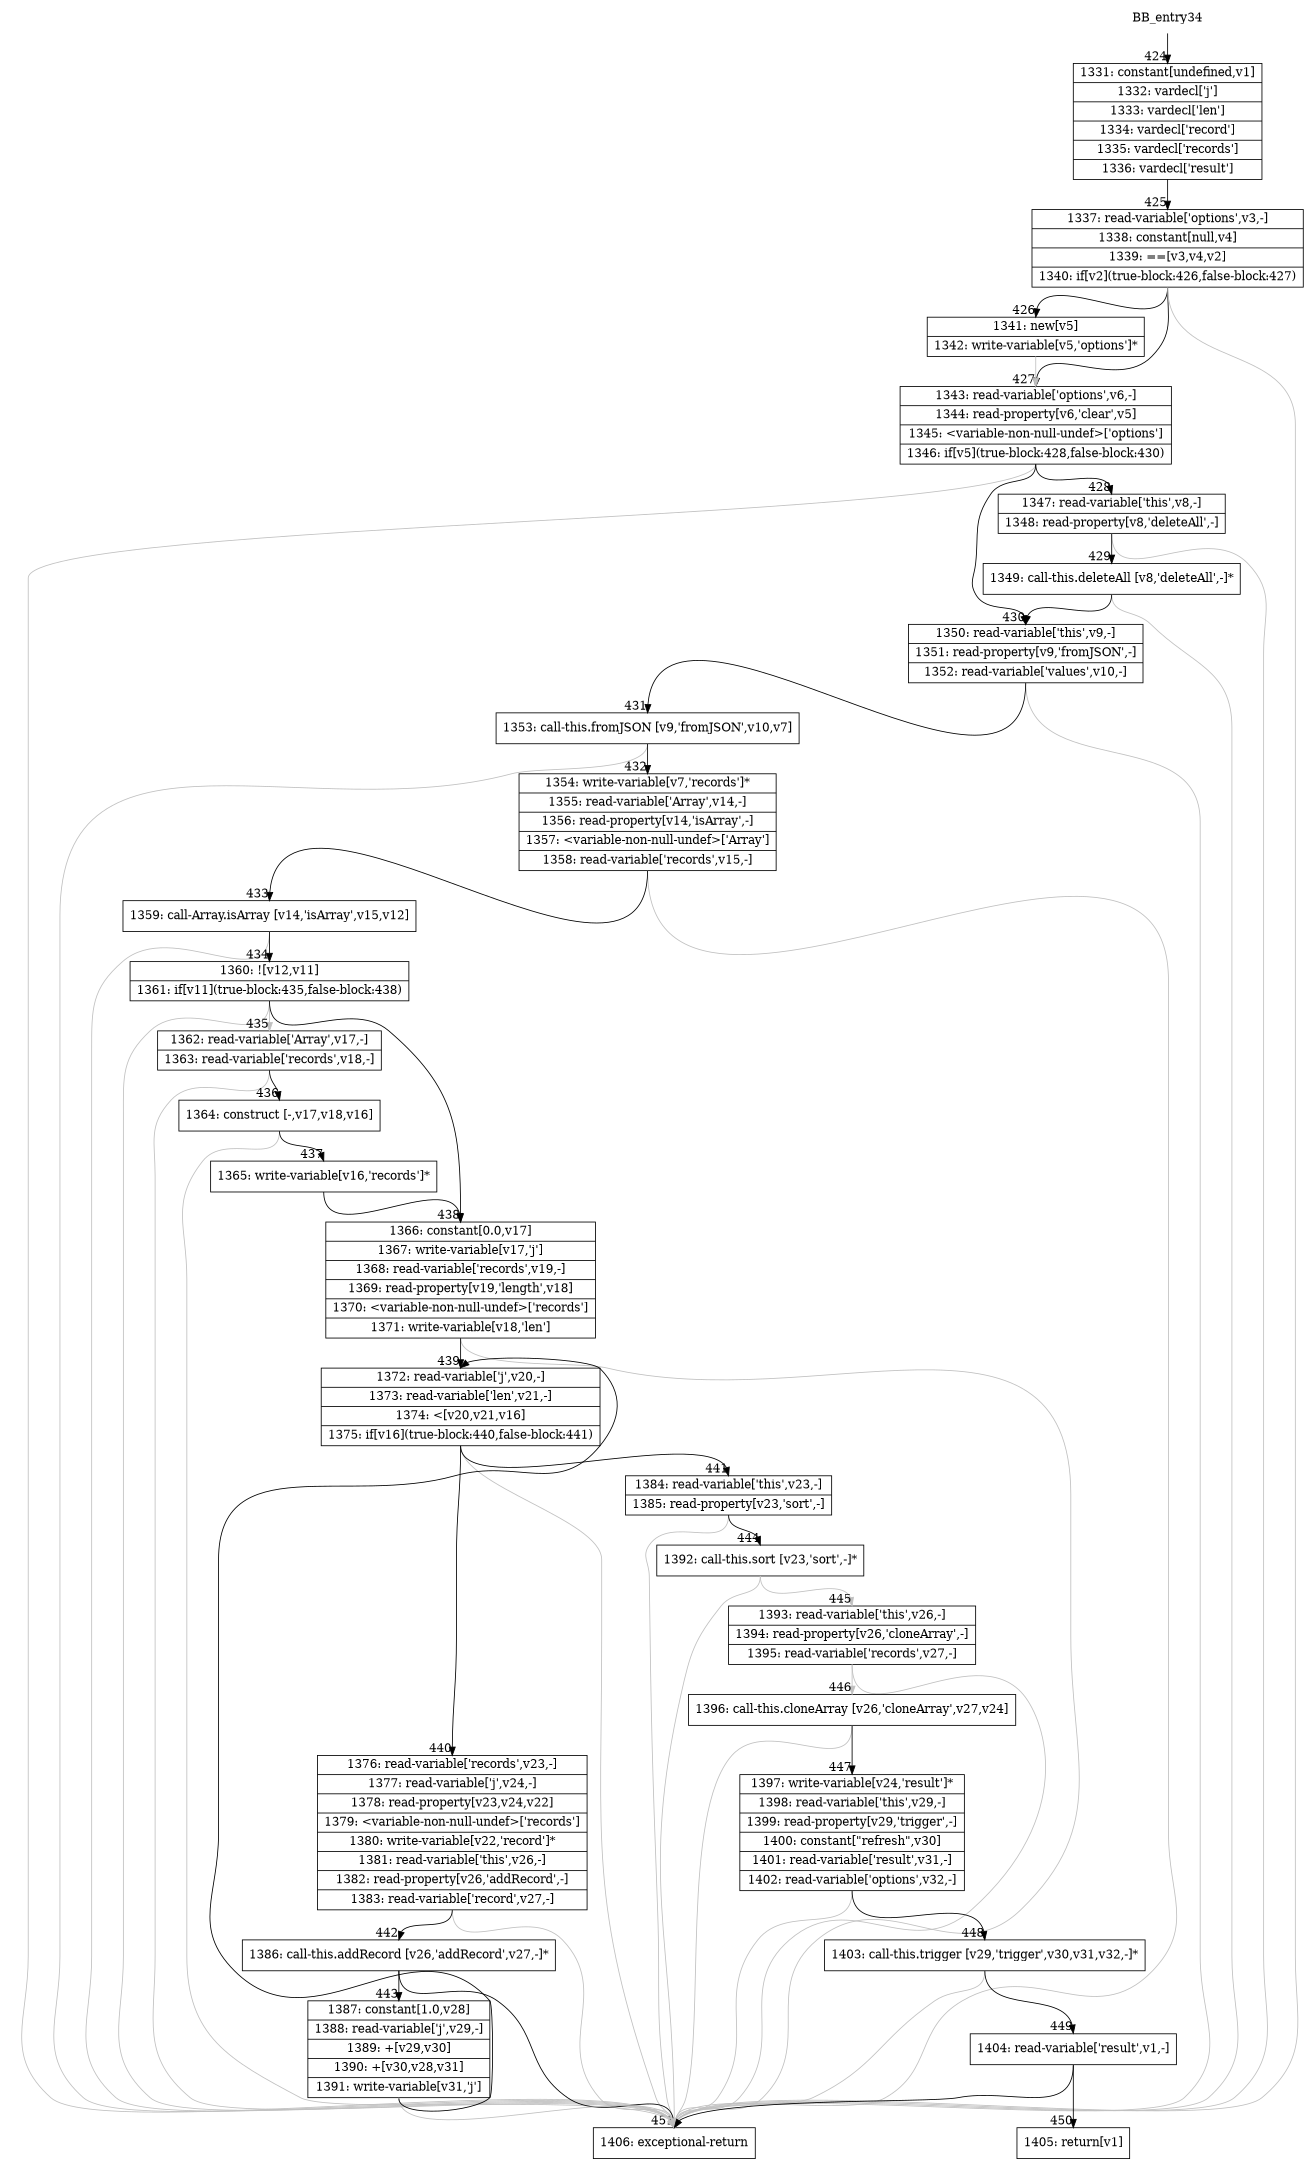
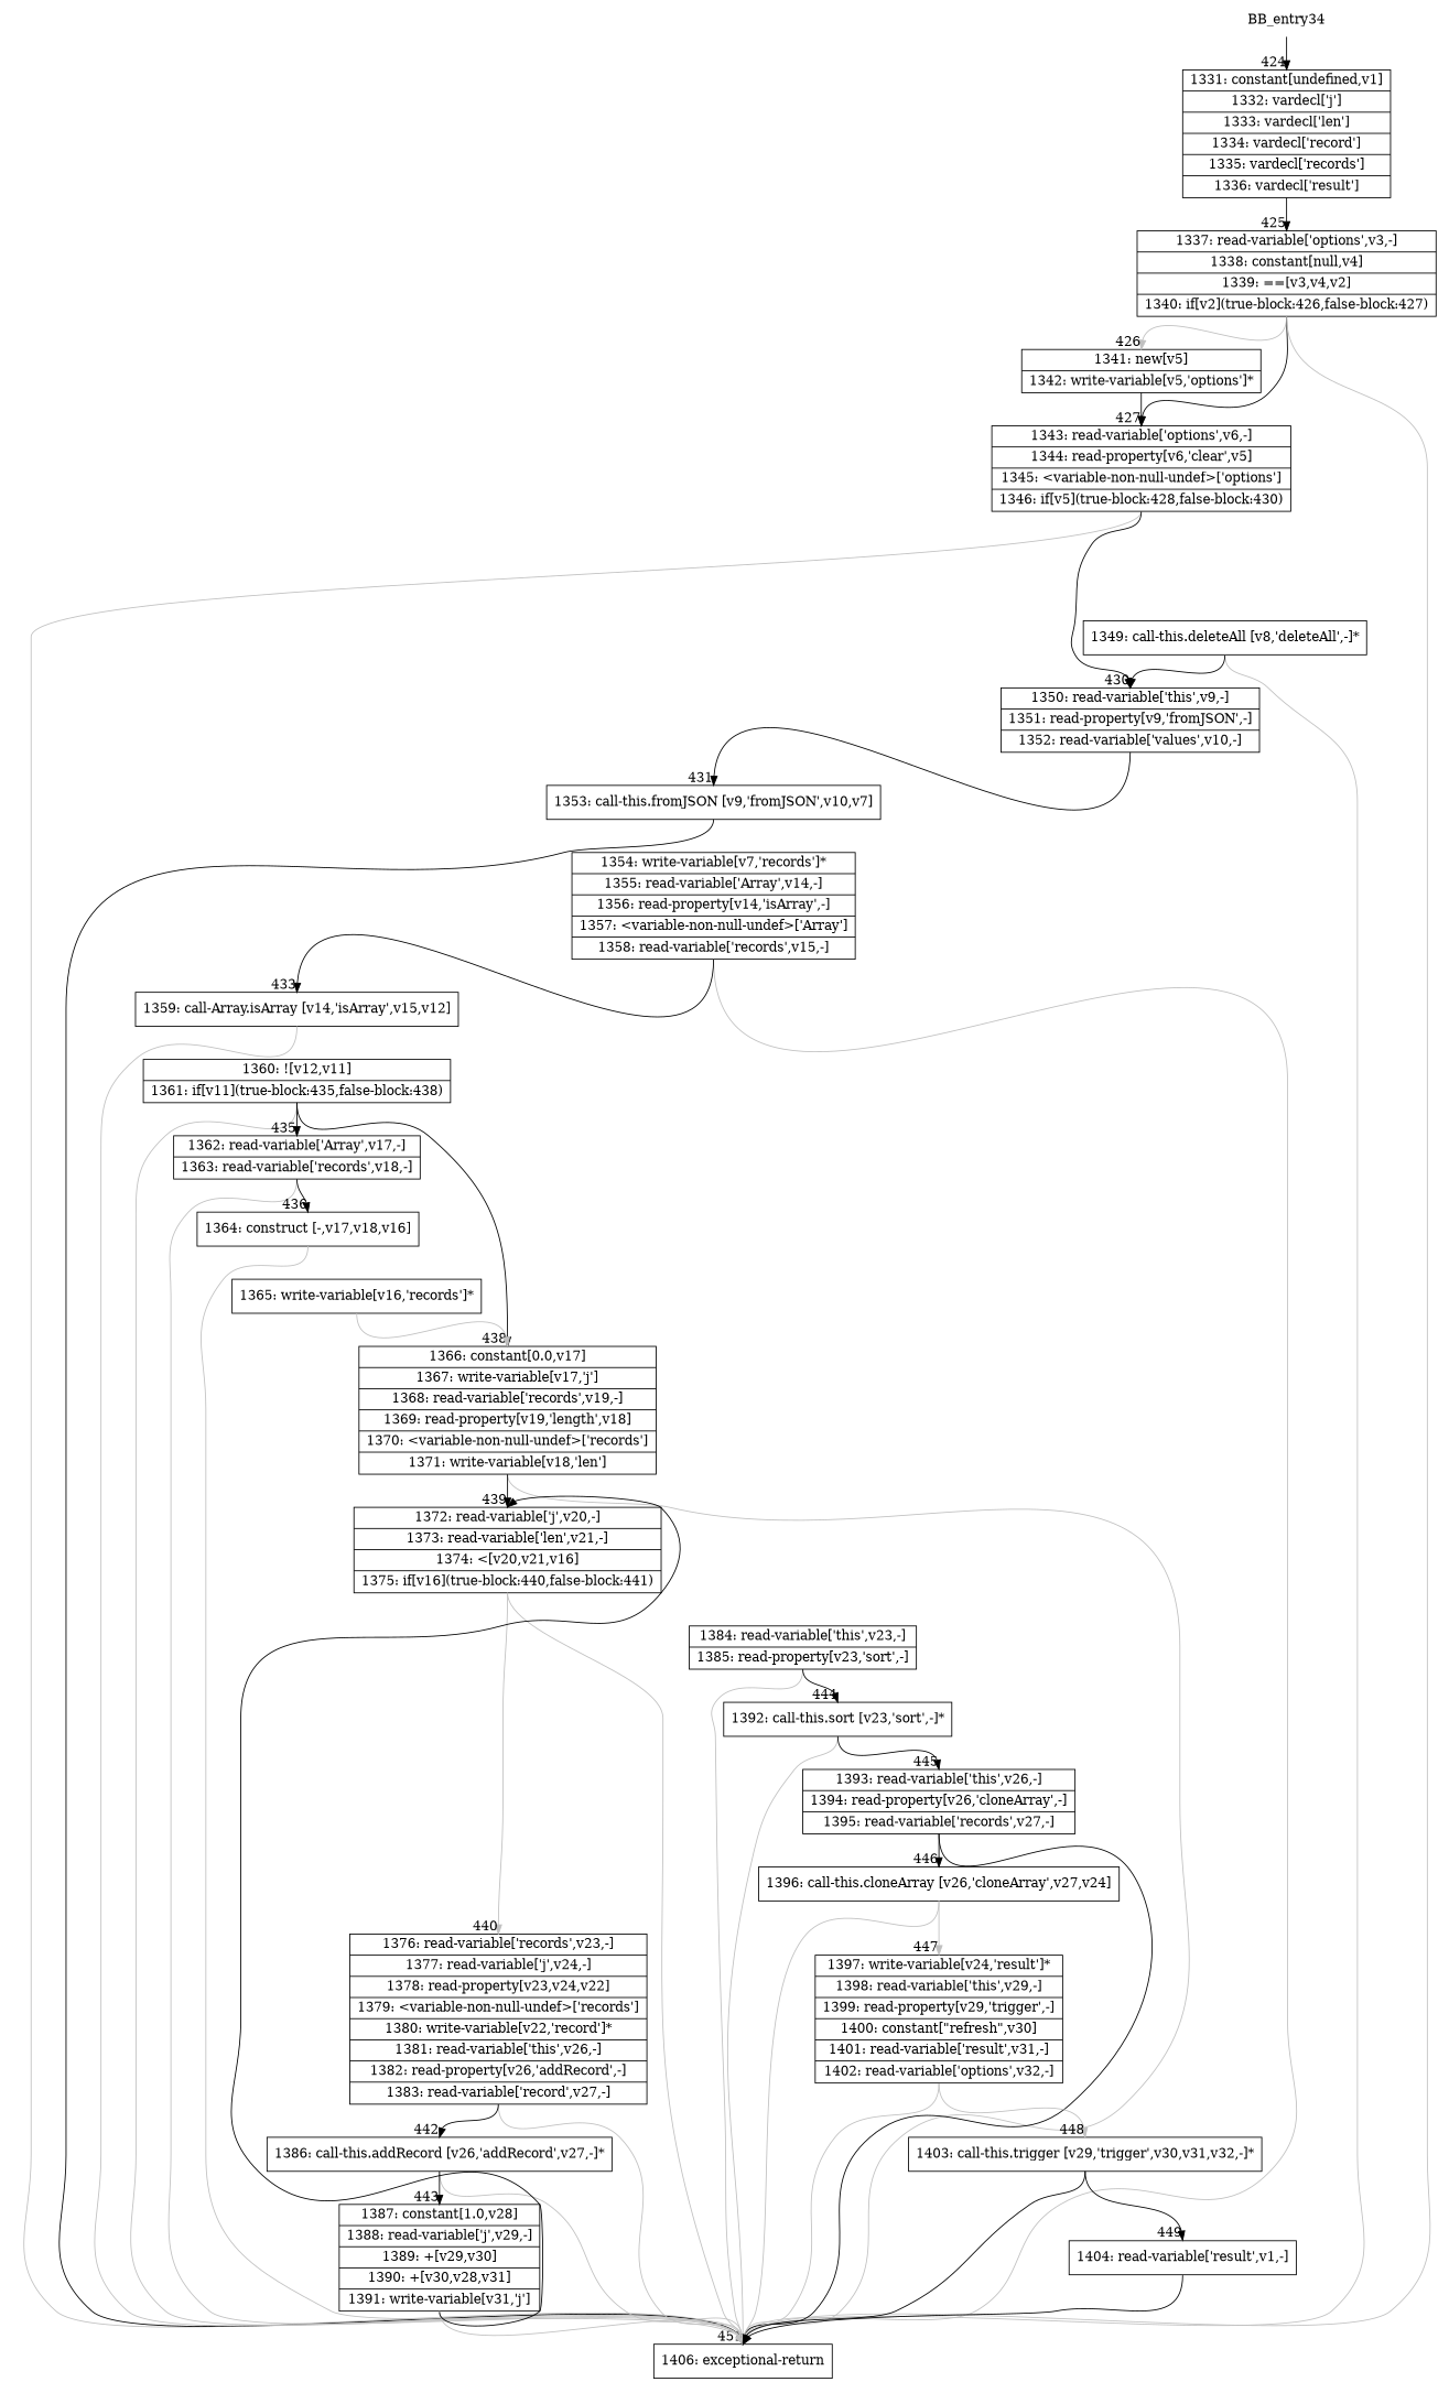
  digraph {
    rankdir=TD
    node [shape=record]
    edge [headport=n tailport=s]
    n1 [label=BB_entry34 shape=none]
    n2 [label="{1331: constant[undefined,v1]|1332: vardecl['j']|1333: vardecl['len']|1334: vardecl['record']|1335: vardecl['records']|1336: vardecl['result']}"]
    n3 [label="{1337: read-variable['options',v3,-]|1338: constant[null,v4]|1339: ==[v3,v4,v2]|1340: if[v2](true-block:426,false-block:427)}"]
    n4 [label="{1341: new[v5]|1342: write-variable[v5,'options']*}"]
    n5 [label="{1343: read-variable['options',v6,-]|1344: read-property[v6,'clear',v5]|1345: \<variable-non-null-undef\>['options']|1346: if[v5](true-block:428,false-block:430)}"]
    n6 [label="{1406: exceptional-return}"]
-   n7 [label="{1347: read-variable['this',v8,-]|1348: read-property[v8,'deleteAll',-]}"]
    n8 [label="{1350: read-variable['this',v9,-]|1351: read-property[v9,'fromJSON',-]|1352: read-variable['values',v10,-]}"]
    n9 [label="{1349: call-this.deleteAll [v8,'deleteAll',-]*}"]
    n10 [label="{1353: call-this.fromJSON [v9,'fromJSON',v10,v7]}"]
    n11 [label="{1354: write-variable[v7,'records']*|1355: read-variable['Array',v14,-]|1356: read-property[v14,'isArray',-]|1357: \<variable-non-null-undef\>['Array']|1358: read-variable['records',v15,-]}"]
    n12 [label="{1359: call-Array.isArray [v14,'isArray',v15,v12]}"]
    n13 [label="{1360: ![v12,v11]|1361: if[v11](true-block:435,false-block:438)}"]
    n14 [label="{1362: read-variable['Array',v17,-]|1363: read-variable['records',v18,-]}"]
    n15 [label="{1366: constant[0.0,v17]|1367: write-variable[v17,'j']|1368: read-variable['records',v19,-]|1369: read-property[v19,'length',v18]|1370: \<variable-non-null-undef\>['records']|1371: write-variable[v18,'len']}"]
    n16 [label="{1364: construct [-,v17,v18,v16]}"]
    n17 [label="{1372: read-variable['j',v20,-]|1373: read-variable['len',v21,-]|1374: \<[v20,v21,v16]|1375: if[v16](true-block:440,false-block:441)}"]
    n18 [label="{1365: write-variable[v16,'records']*}"]
    n19 [label="{1376: read-variable['records',v23,-]|1377: read-variable['j',v24,-]|1378: read-property[v23,v24,v22]|1379: \<variable-non-null-undef\>['records']|1380: write-variable[v22,'record']*|1381: read-variable['this',v26,-]|1382: read-property[v26,'addRecord',-]|1383: read-variable['record',v27,-]}"]
    n20 [label="{1384: read-variable['this',v23,-]|1385: read-property[v23,'sort',-]}"]
    n21 [label="{1386: call-this.addRecord [v26,'addRecord',v27,-]*}"]
    n22 [label="{1392: call-this.sort [v23,'sort',-]*}"]
    n23 [label="{1387: constant[1.0,v28]|1388: read-variable['j',v29,-]|1389: +[v29,v30]|1390: +[v30,v28,v31]|1391: write-variable[v31,'j']}"]
    n24 [label="{1393: read-variable['this',v26,-]|1394: read-property[v26,'cloneArray',-]|1395: read-variable['records',v27,-]}"]
    n25 [label="{1396: call-this.cloneArray [v26,'cloneArray',v27,v24]}"]
    n26 [label="{1397: write-variable[v24,'result']*|1398: read-variable['this',v29,-]|1399: read-property[v29,'trigger',-]|1400: constant[\"refresh\",v30]|1401: read-variable['result',v31,-]|1402: read-variable['options',v32,-]}"]
    n27 [label="{1403: call-this.trigger [v29,'trigger',v30,v31,v32,-]*}"]
    n28 [label="{1404: read-variable['result',v1,-]}"]
-   n29 [label="{1405: return[v1]}"]
    n1 -> n2 [headlabel="    424"]
    n2 -> n3 [headlabel="      425"]
-   n3 -> n4 [headlabel="      426"]
+   n3 -> n4 [headlabel="      426" color=gray]
    n3 -> n5 [headlabel="      427"]
    n3 -> n6 [color=gray headlabel="      451"]
-   n4 -> n5 [color=gray]
+   n4 -> n5
    n5 -> n6 [color=gray]
-   n5 -> n7 [headlabel="      428"]
    n5 -> n8 [headlabel="      430"]
-   n7 -> n6 [color=gray]
-   n7 -> n9 [headlabel="      429"]
-   n8 -> n6 [color=gray]
    n8 -> n10 [headlabel="      431"]
    n9 -> n6 [color=gray]
    n9 -> n8
-   n10 -> n6 [color=gray]
-   n10 -> n11 [headlabel="      432"]
+   n10 -> n6 [color=black]
    n11 -> n6 [color=gray]
    n11 -> n12 [headlabel="      433"]
    n12 -> n6 [color=gray]
-   n12 -> n13 [headlabel="      434"]
    n13 -> n6 [color=gray]
-   n13 -> n14 [headlabel="      435" color=gray]
+   n13 -> n14 [headlabel="      435"]
    n13 -> n15 [headlabel="      438"]
    n14 -> n6 [color=gray]
    n14 -> n16 [headlabel="      436"]
    n15 -> n6 [color=gray]
    n15 -> n17 [headlabel="      439"]
    n16 -> n6 [color=gray]
-   n16 -> n18 [headlabel="      437"]
    n17 -> n6 [color=gray]
-   n17 -> n19 [headlabel="      440"]
-   n17 -> n20 [headlabel="      441"]
-   n18 -> n15
+   n17 -> n19 [headlabel="      440" color=gray]
+   n18 -> n15 [color=gray]
    n19 -> n6 [color=gray]
    n19 -> n21 [headlabel="      442"]
    n20 -> n6 [color=gray]
    n20 -> n22 [headlabel="      444"]
-   n21 -> n6 [color=black]
+   n21 -> n6 [color=gray]
    n21 -> n23 [headlabel="      443"]
    n22 -> n6 [color=gray]
-   n22 -> n24 [headlabel="      445" color=gray]
+   n22 -> n24 [headlabel="      445"]
    n23 -> n6 [color=gray]
    n23 -> n17
-   n24 -> n6 [color=gray]
-   n24 -> n25 [headlabel="      446" color=gray]
+   n24 -> n6 [color=black]
+   n24 -> n25 [headlabel="      446"]
    n25 -> n6 [color=gray]
-   n25 -> n26 [headlabel="      447"]
+   n25 -> n26 [headlabel="      447" color=gray]
    n26 -> n6 [color=gray]
-   n26 -> n27 [headlabel="      448"]
-   n27 -> n6 [color=gray]
+   n26 -> n27 [headlabel="      448" color=gray]
+   n27 -> n6 [color=black]
    n27 -> n28 [headlabel="      449"]
    n28 -> n6 [color=black]
-   n28 -> n29 [headlabel="      450"]
  }
